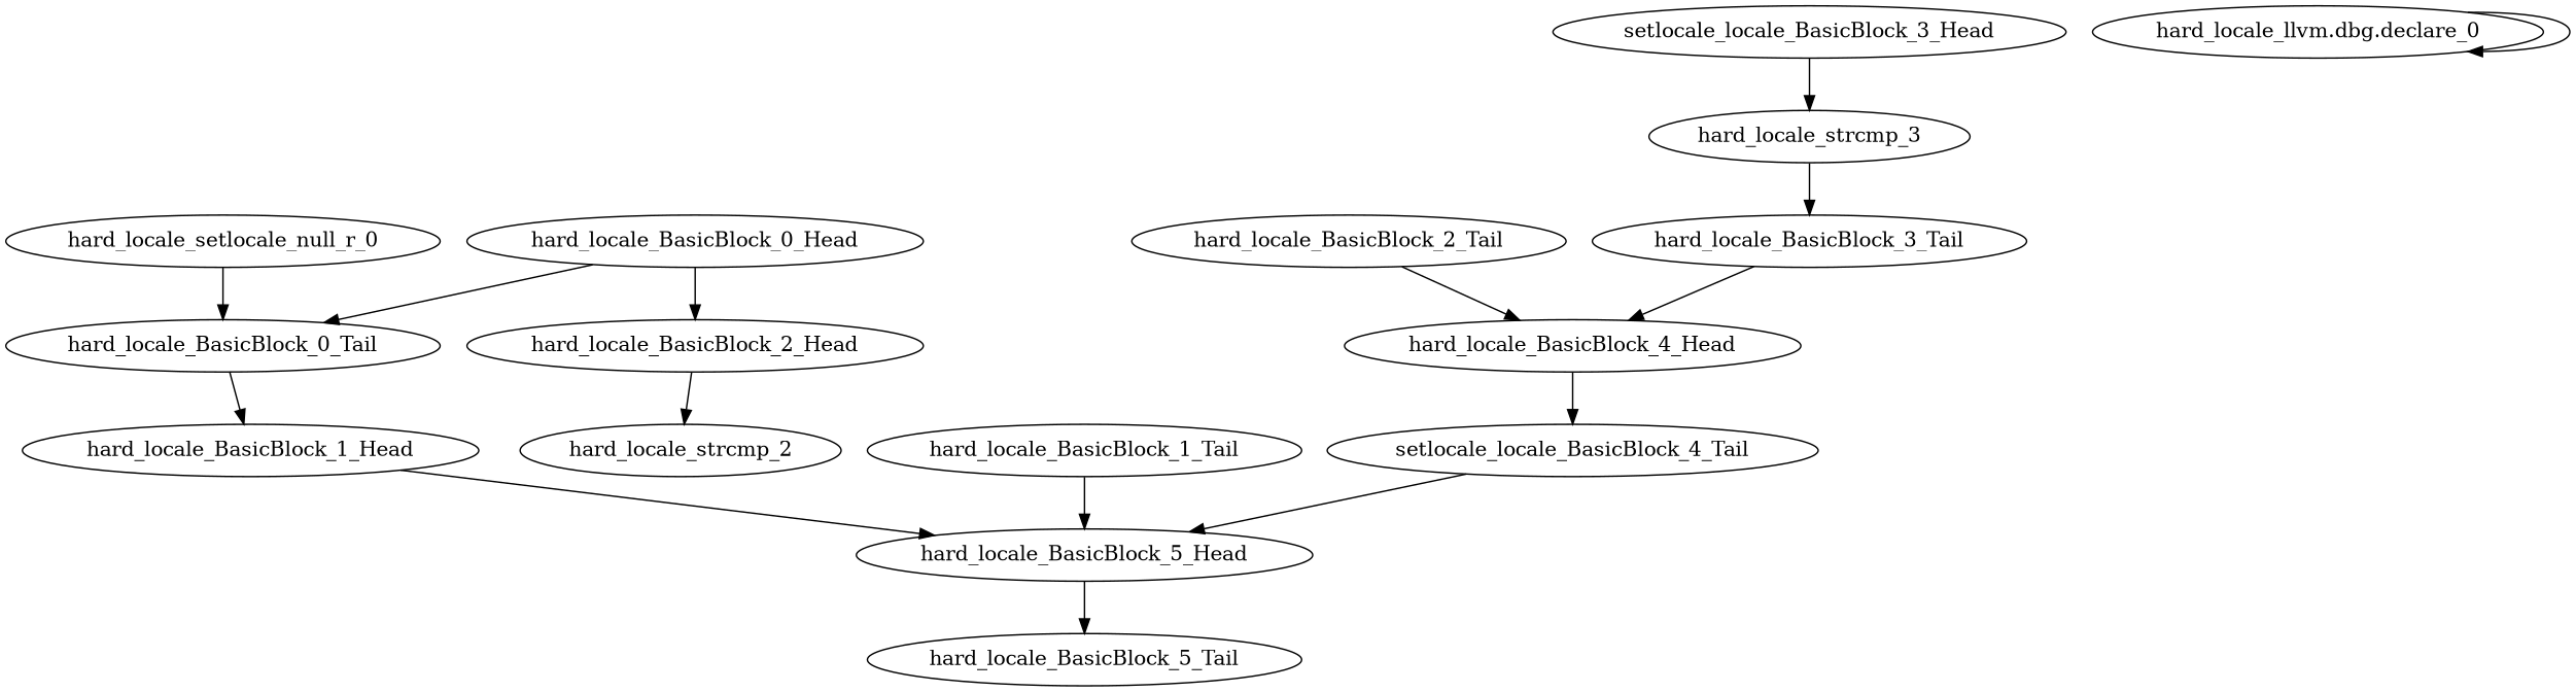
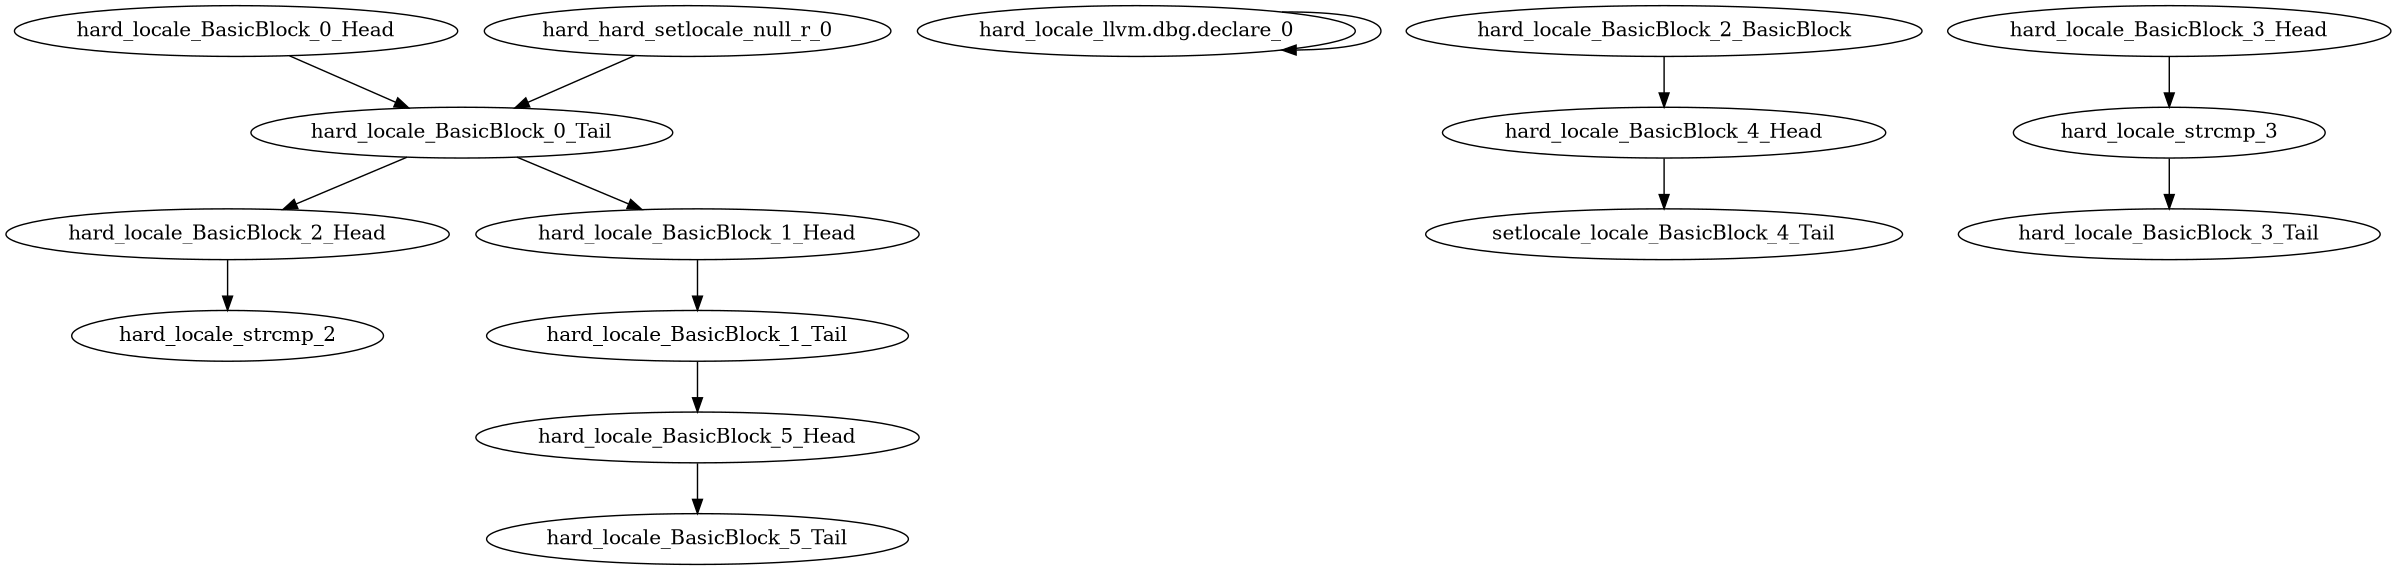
  digraph {
    hard_locale_BasicBlock_0_Head
    hard_locale_BasicBlock_0_Tail
    "hard_locale_llvm.dbg.declare_0"
-   hard_locale_setlocale_null_r_0
+   hard_locale_setlocale_null_r_0 [label=hard_hard_setlocale_null_r_0]
    hard_locale_BasicBlock_1_Tail
    hard_locale_BasicBlock_5_Head
    hard_locale_BasicBlock_5_Tail
    hard_locale_BasicBlock_2_Head
    hard_locale_BasicBlock_1_Head
-   hard_locale_BasicBlock_2_Tail
+   hard_locale_BasicBlock_2_Tail [label=hard_locale_BasicBlock_2_BasicBlock]
    hard_locale_BasicBlock_4_Head
-   hard_locale_BasicBlock_3_Head [label=setlocale_locale_BasicBlock_3_Head]
+   hard_locale_BasicBlock_3_Head
    hard_locale_strcmp_3
    n14 [label=setlocale_locale_BasicBlock_4_Tail]
    hard_locale_BasicBlock_3_Tail
    hard_locale_strcmp_2
    hard_locale_BasicBlock_0_Head -> hard_locale_BasicBlock_0_Tail
-   hard_locale_BasicBlock_0_Head -> hard_locale_BasicBlock_2_Head
+   hard_locale_BasicBlock_0_Tail -> hard_locale_BasicBlock_2_Head
    hard_locale_BasicBlock_0_Tail -> hard_locale_BasicBlock_1_Head
    "hard_locale_llvm.dbg.declare_0" -> "hard_locale_llvm.dbg.declare_0"
    hard_locale_setlocale_null_r_0 -> hard_locale_BasicBlock_0_Tail
    hard_locale_BasicBlock_1_Tail -> hard_locale_BasicBlock_5_Head
    hard_locale_BasicBlock_5_Head -> hard_locale_BasicBlock_5_Tail
    hard_locale_BasicBlock_2_Head -> hard_locale_strcmp_2
-   hard_locale_BasicBlock_1_Head -> hard_locale_BasicBlock_5_Head
+   hard_locale_BasicBlock_1_Head -> hard_locale_BasicBlock_1_Tail
    hard_locale_BasicBlock_2_Tail -> hard_locale_BasicBlock_4_Head
    hard_locale_BasicBlock_4_Head -> n14
    hard_locale_BasicBlock_3_Head -> hard_locale_strcmp_3
    hard_locale_strcmp_3 -> hard_locale_BasicBlock_3_Tail
-   n14 -> hard_locale_BasicBlock_5_Head
-   hard_locale_BasicBlock_3_Tail -> hard_locale_BasicBlock_4_Head
  }
